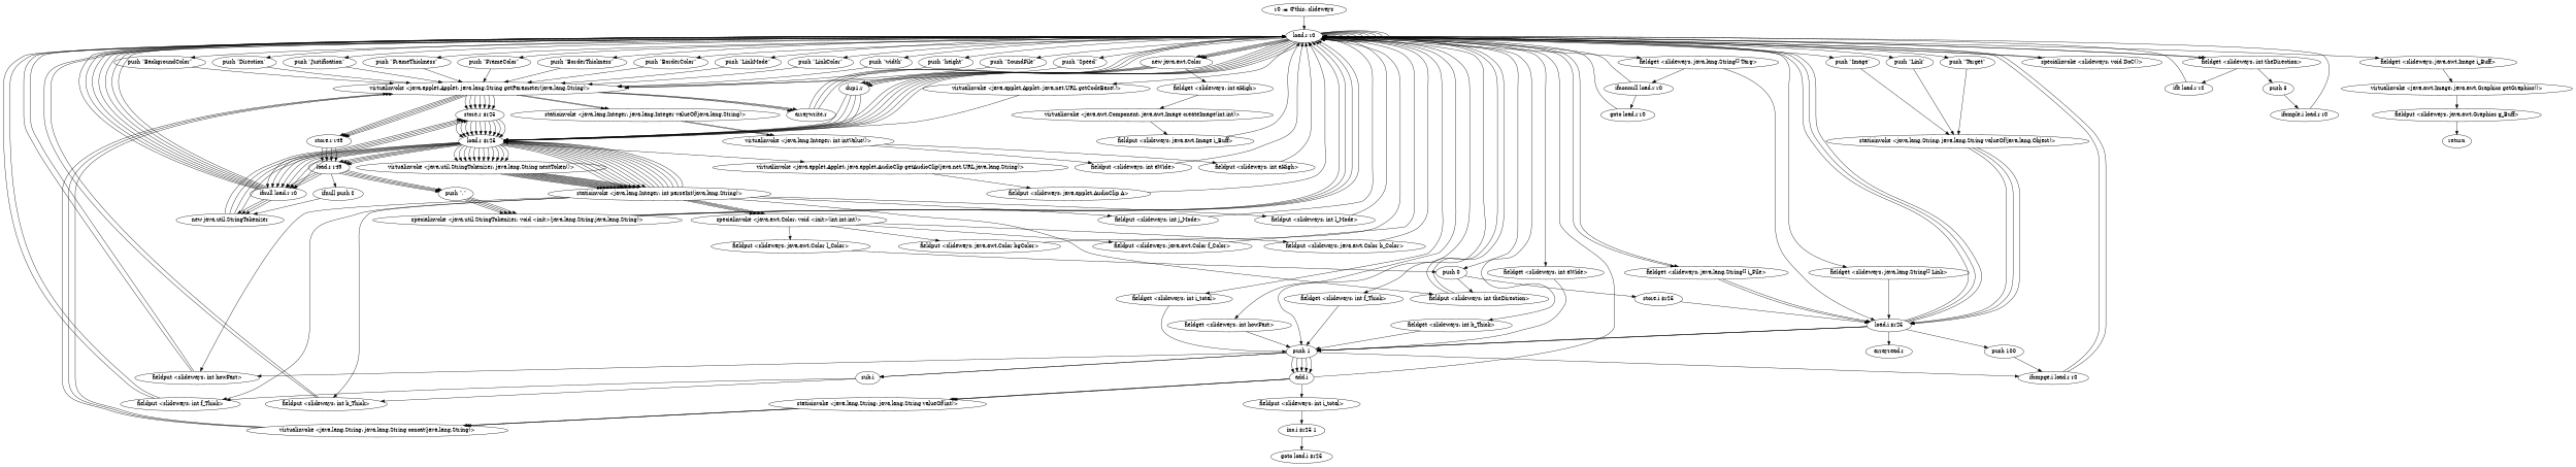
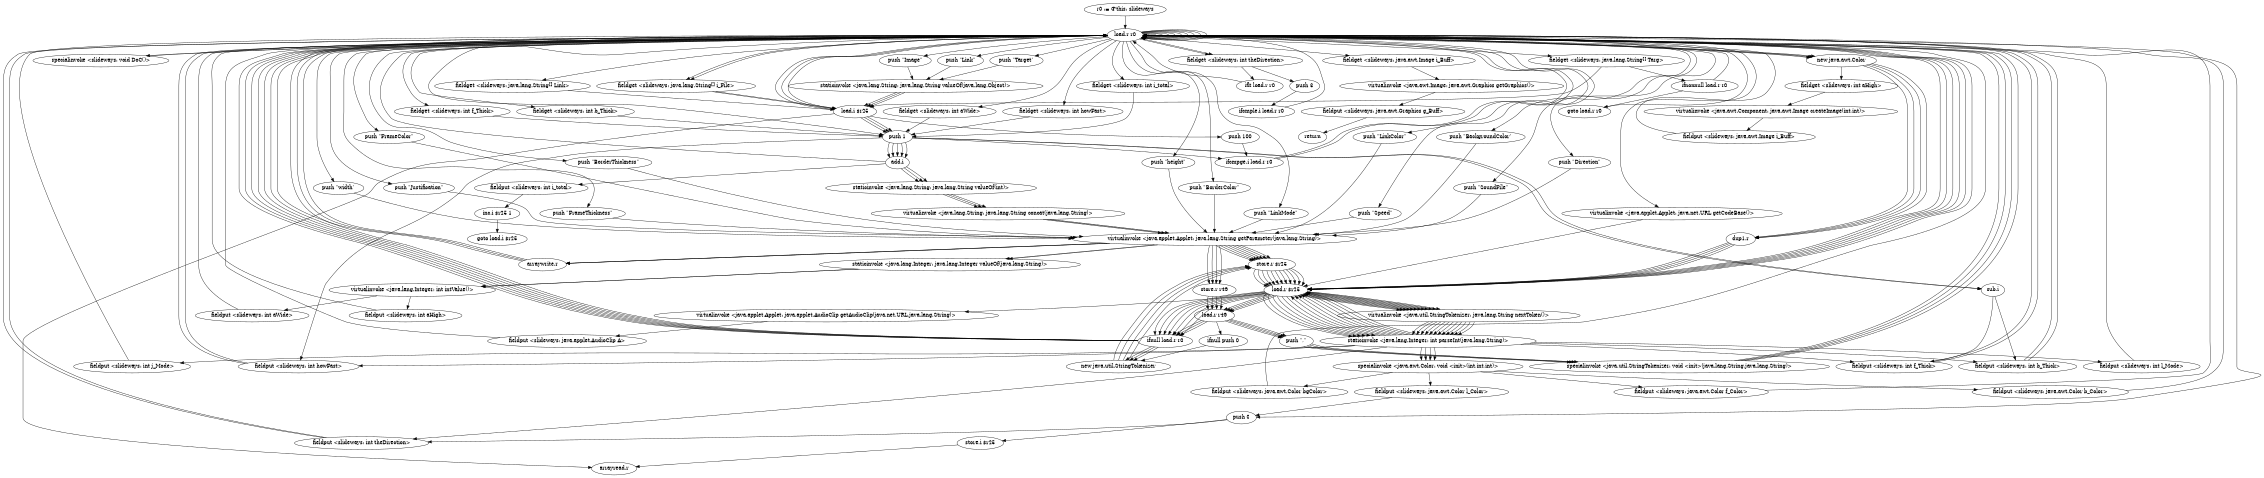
  digraph {
    "r0 := @this: slideways"
    "load.r r0"
    "push \"width\""
    "push \"height\""
    "specialinvoke <slideways: void DoC()>"
    "push \"SoundFile\""
    "load.r $r25"
    "virtualinvoke <java.applet.Applet: java.net.URL getCodeBase()>"
    "push \"Speed\""
    "fieldget <slideways: int howFast>"
    "push 1"
    "push \"BackgroundColor\""
    "new java.awt.Color"
    "push \"Direction\""
    "fieldget <slideways: int theDirection>"
    "push 0"
    "push \"Justification\""
    "push \"FrameThickness\""
    "fieldget <slideways: int f_Thick>"
    "push \"FrameColor\""
    "push \"BorderThickness\""
    "fieldget <slideways: int b_Thick>"
    "push \"BorderColor\""
    "push \"LinkMode\""
    "push \"LinkColor\""
    "fieldget <slideways: java.lang.String[] i_File>"
    "push \"Image\""
    "fieldget <slideways: java.lang.String[] Link>"
    "push \"Link\""
    "fieldget <slideways: java.lang.String[] Targ>"
    "push \"Target\""
    "fieldget <slideways: int aWide>"
    "fieldget <slideways: java.awt.Image i_Buff>"
    "fieldget <slideways: int i_total>"
    "virtualinvoke <java.applet.Applet: java.lang.String getParameter(java.lang.String)>"
    "ifnull load.r r0"
    "virtualinvoke <java.applet.Applet: java.applet.AudioClip getAudioClip(java.net.URL,java.lang.String)>"
    "staticinvoke <java.lang.Integer: int parseInt(java.lang.String)>"
    "load.r r49"
    "virtualinvoke <java.util.StringTokenizer: java.lang.String nextToken()>"
    "fieldput <slideways: int howFast>"
    "ifcmpge.i load.r r0"
    "sub.i"
    "add.i"
    "fieldget <slideways: int aHigh>"
    "dup1.r"
    "iflt load.r r0"
    "push 3"
    "fieldput <slideways: int theDirection>"
    "store.i $r25"
    "load.i $r25"
    "staticinvoke <java.lang.String: java.lang.String valueOf(java.lang.Object)>"
    "ifnonnull load.r r0"
    "virtualinvoke <java.awt.Component: java.awt.Image createImage(int,int)>"
    "virtualinvoke <java.awt.Image: java.awt.Graphics getGraphics()>"
    "staticinvoke <java.lang.Integer: java.lang.Integer valueOf(java.lang.String)>"
    "store.r $r25"
    "store.r r49"
    "arraywrite.r"
    "virtualinvoke <java.lang.Integer: int intValue()>"
    "fieldput <slideways: int aWide>"
    "fieldput <slideways: int aHigh>"
    "new java.util.StringTokenizer"
    "fieldput <slideways: java.applet.AudioClip A>"
    "specialinvoke <java.awt.Color: void <init>(int,int,int)>"
    "fieldput <slideways: int j_Mode>"
    "fieldput <slideways: int f_Thick>"
    "fieldput <slideways: int b_Thick>"
    "fieldput <slideways: int l_Mode>"
    "push \",\""
    "ifnull push 0"
    "fieldput <slideways: java.awt.Color bgColor>"
    "fieldput <slideways: java.awt.Color f_Color>"
    "fieldput <slideways: java.awt.Color b_Color>"
    "fieldput <slideways: java.awt.Color l_Color>"
    "staticinvoke <java.lang.String: java.lang.String valueOf(int)>"
    "fieldput <slideways: int i_total>"
    "specialinvoke <java.util.StringTokenizer: void <init>(java.lang.String,java.lang.String)>"
    "ifcmple.i load.r r0"
    "push 100"
    "arrayread.r"
    "virtualinvoke <java.lang.String: java.lang.String concat(java.lang.String)>"
    "inc.i $r25 1"
    "goto load.r r0"
    "fieldput <slideways: java.awt.Image i_Buff>"
    "fieldput <slideways: java.awt.Graphics g_Buff>"
    return
    "goto load.i $r25"
    "r0 := @this: slideways" -> "load.r r0"
    "load.r r0" -> "load.r r0"
    "load.r r0" -> "load.r r0"
    "load.r r0" -> "load.r r0"
    "load.r r0" -> "load.r r0"
    "load.r r0" -> "load.r r0"
    "load.r r0" -> "load.r r0"
    "load.r r0" -> "load.r r0"
    "load.r r0" -> "load.r r0"
    "load.r r0" -> "load.r r0"
    "load.r r0" -> "load.r r0"
    "load.r r0" -> "push \"width\""
    "load.r r0" -> "push \"height\""
    "load.r r0" -> "specialinvoke <slideways: void DoC()>"
    "load.r r0" -> "push \"SoundFile\""
    "load.r r0" -> "load.r $r25"
    "load.r r0" -> "load.r $r25"
    "load.r r0" -> "load.r $r25"
    "load.r r0" -> "load.r $r25"
    "load.r r0" -> "load.r $r25"
    "load.r r0" -> "load.r $r25"
    "load.r r0" -> "virtualinvoke <java.applet.Applet: java.net.URL getCodeBase()>"
    "load.r r0" -> "push \"Speed\""
    "load.r r0" -> "fieldget <slideways: int howFast>"
    "load.r r0" -> "push 1"
    "load.r r0" -> "push \"BackgroundColor\""
    "load.r r0" -> "new java.awt.Color"
    "load.r r0" -> "new java.awt.Color"
    "load.r r0" -> "new java.awt.Color"
    "load.r r0" -> "new java.awt.Color"
    "load.r r0" -> "push \"Direction\""
    "load.r r0" -> "fieldget <slideways: int theDirection>"
    "load.r r0" -> "fieldget <slideways: int theDirection>"
    "load.r r0" -> "push 0"
    "load.r r0" -> "push \"Justification\""
    "load.r r0" -> "push \"FrameThickness\""
    "load.r r0" -> "fieldget <slideways: int f_Thick>"
    "load.r r0" -> "push \"FrameColor\""
    "load.r r0" -> "push \"BorderThickness\""
    "load.r r0" -> "fieldget <slideways: int b_Thick>"
    "load.r r0" -> "push \"BorderColor\""
    "load.r r0" -> "push \"LinkMode\""
    "load.r r0" -> "push \"LinkColor\""
    "load.r r0" -> "fieldget <slideways: java.lang.String[] i_File>"
    "load.r r0" -> "fieldget <slideways: java.lang.String[] i_File>"
    "load.r r0" -> "push \"Image\""
    "load.r r0" -> "fieldget <slideways: java.lang.String[] Link>"
    "load.r r0" -> "push \"Link\""
    "load.r r0" -> "fieldget <slideways: java.lang.String[] Targ>"
    "load.r r0" -> "push \"Target\""
    "load.r r0" -> "fieldget <slideways: int aWide>"
    "load.r r0" -> "fieldget <slideways: java.awt.Image i_Buff>"
    "load.r r0" -> "fieldget <slideways: int i_total>"
    "push \"width\"" -> "virtualinvoke <java.applet.Applet: java.lang.String getParameter(java.lang.String)>"
    "push \"height\"" -> "virtualinvoke <java.applet.Applet: java.lang.String getParameter(java.lang.String)>"
    "specialinvoke <slideways: void DoC()>" -> "load.r r0"
    "push \"SoundFile\"" -> "virtualinvoke <java.applet.Applet: java.lang.String getParameter(java.lang.String)>"
    "load.r $r25" -> "ifnull load.r r0"
    "load.r $r25" -> "ifnull load.r r0"
    "load.r $r25" -> "ifnull load.r r0"
    "load.r $r25" -> "ifnull load.r r0"
    "load.r $r25" -> "ifnull load.r r0"
    "load.r $r25" -> "ifnull load.r r0"
    "load.r $r25" -> "ifnull load.r r0"
    "load.r $r25" -> "virtualinvoke <java.applet.Applet: java.applet.AudioClip getAudioClip(java.net.URL,java.lang.String)>"
    "load.r $r25" -> "staticinvoke <java.lang.Integer: int parseInt(java.lang.String)>"
    "load.r $r25" -> "staticinvoke <java.lang.Integer: int parseInt(java.lang.String)>"
    "load.r $r25" -> "staticinvoke <java.lang.Integer: int parseInt(java.lang.String)>"
    "load.r $r25" -> "staticinvoke <java.lang.Integer: int parseInt(java.lang.String)>"
    "load.r $r25" -> "staticinvoke <java.lang.Integer: int parseInt(java.lang.String)>"
    "load.r $r25" -> "staticinvoke <java.lang.Integer: int parseInt(java.lang.String)>"
    "load.r $r25" -> "load.r r49"
    "load.r $r25" -> "load.r r49"
    "load.r $r25" -> "load.r r49"
    "load.r $r25" -> "load.r r49"
    "load.r $r25" -> "virtualinvoke <java.util.StringTokenizer: java.lang.String nextToken()>"
    "load.r $r25" -> "virtualinvoke <java.util.StringTokenizer: java.lang.String nextToken()>"
    "load.r $r25" -> "virtualinvoke <java.util.StringTokenizer: java.lang.String nextToken()>"
    "load.r $r25" -> "virtualinvoke <java.util.StringTokenizer: java.lang.String nextToken()>"
    "load.r $r25" -> "virtualinvoke <java.util.StringTokenizer: java.lang.String nextToken()>"
    "load.r $r25" -> "virtualinvoke <java.util.StringTokenizer: java.lang.String nextToken()>"
    "load.r $r25" -> "virtualinvoke <java.util.StringTokenizer: java.lang.String nextToken()>"
    "load.r $r25" -> "virtualinvoke <java.util.StringTokenizer: java.lang.String nextToken()>"
    "load.r $r25" -> "virtualinvoke <java.util.StringTokenizer: java.lang.String nextToken()>"
    "load.r $r25" -> "virtualinvoke <java.util.StringTokenizer: java.lang.String nextToken()>"
    "load.r $r25" -> "virtualinvoke <java.util.StringTokenizer: java.lang.String nextToken()>"
    "load.r $r25" -> "virtualinvoke <java.util.StringTokenizer: java.lang.String nextToken()>"
    "virtualinvoke <java.applet.Applet: java.net.URL getCodeBase()>" -> "load.r $r25"
    "push \"Speed\"" -> "virtualinvoke <java.applet.Applet: java.lang.String getParameter(java.lang.String)>"
    "fieldget <slideways: int howFast>" -> "push 1"
    "push 1" -> "fieldput <slideways: int howFast>"
    "push 1" -> "ifcmpge.i load.r r0"
    "push 1" -> "sub.i"
    "push 1" -> "sub.i"
    "push 1" -> "add.i"
    "push 1" -> "add.i"
    "push 1" -> "add.i"
    "push 1" -> "add.i"
    "push 1" -> "add.i"
    "push \"BackgroundColor\"" -> "virtualinvoke <java.applet.Applet: java.lang.String getParameter(java.lang.String)>"
    "new java.awt.Color" -> "fieldget <slideways: int aHigh>"
    "new java.awt.Color" -> "dup1.r"
    "new java.awt.Color" -> "dup1.r"
    "new java.awt.Color" -> "dup1.r"
    "new java.awt.Color" -> "dup1.r"
    "push \"Direction\"" -> "virtualinvoke <java.applet.Applet: java.lang.String getParameter(java.lang.String)>"
    "fieldget <slideways: int theDirection>" -> "iflt load.r r0"
    "fieldget <slideways: int theDirection>" -> "push 3"
    "push 0" -> "fieldput <slideways: int theDirection>"
    "push 0" -> "store.i $r25"
    "push \"Justification\"" -> "virtualinvoke <java.applet.Applet: java.lang.String getParameter(java.lang.String)>"
    "push \"FrameThickness\"" -> "virtualinvoke <java.applet.Applet: java.lang.String getParameter(java.lang.String)>"
    "fieldget <slideways: int f_Thick>" -> "push 1"
    "push \"FrameColor\"" -> "virtualinvoke <java.applet.Applet: java.lang.String getParameter(java.lang.String)>"
    "push \"BorderThickness\"" -> "virtualinvoke <java.applet.Applet: java.lang.String getParameter(java.lang.String)>"
    "fieldget <slideways: int b_Thick>" -> "push 1"
    "push \"BorderColor\"" -> "virtualinvoke <java.applet.Applet: java.lang.String getParameter(java.lang.String)>"
    "push \"LinkMode\"" -> "virtualinvoke <java.applet.Applet: java.lang.String getParameter(java.lang.String)>"
    "push \"LinkColor\"" -> "virtualinvoke <java.applet.Applet: java.lang.String getParameter(java.lang.String)>"
    "fieldget <slideways: java.lang.String[] i_File>" -> "load.i $r25"
    "fieldget <slideways: java.lang.String[] i_File>" -> "load.i $r25"
    "push \"Image\"" -> "staticinvoke <java.lang.String: java.lang.String valueOf(java.lang.Object)>"
    "fieldget <slideways: java.lang.String[] Link>" -> "load.i $r25"
    "push \"Link\"" -> "staticinvoke <java.lang.String: java.lang.String valueOf(java.lang.Object)>"
    "fieldget <slideways: java.lang.String[] Targ>" -> "load.i $r25"
    "fieldget <slideways: java.lang.String[] Targ>" -> "ifnonnull load.r r0"
    "push \"Target\"" -> "staticinvoke <java.lang.String: java.lang.String valueOf(java.lang.Object)>"
    "fieldget <slideways: int aWide>" -> "push 1"
    "fieldget <slideways: java.awt.Image i_Buff>" -> "virtualinvoke <java.awt.Image: java.awt.Graphics getGraphics()>"
    "fieldget <slideways: int i_total>" -> "push 1"
    "virtualinvoke <java.applet.Applet: java.lang.String getParameter(java.lang.String)>" -> "staticinvoke <java.lang.Integer: java.lang.Integer valueOf(java.lang.String)>"
    "virtualinvoke <java.applet.Applet: java.lang.String getParameter(java.lang.String)>" -> "staticinvoke <java.lang.Integer: java.lang.Integer valueOf(java.lang.String)>"
    "virtualinvoke <java.applet.Applet: java.lang.String getParameter(java.lang.String)>" -> "store.r $r25"
    "virtualinvoke <java.applet.Applet: java.lang.String getParameter(java.lang.String)>" -> "store.r $r25"
    "virtualinvoke <java.applet.Applet: java.lang.String getParameter(java.lang.String)>" -> "store.r $r25"
    "virtualinvoke <java.applet.Applet: java.lang.String getParameter(java.lang.String)>" -> "store.r $r25"
    "virtualinvoke <java.applet.Applet: java.lang.String getParameter(java.lang.String)>" -> "store.r $r25"
    "virtualinvoke <java.applet.Applet: java.lang.String getParameter(java.lang.String)>" -> "store.r $r25"
    "virtualinvoke <java.applet.Applet: java.lang.String getParameter(java.lang.String)>" -> "store.r $r25"
    "virtualinvoke <java.applet.Applet: java.lang.String getParameter(java.lang.String)>" -> "store.r r49"
    "virtualinvoke <java.applet.Applet: java.lang.String getParameter(java.lang.String)>" -> "store.r r49"
    "virtualinvoke <java.applet.Applet: java.lang.String getParameter(java.lang.String)>" -> "store.r r49"
    "virtualinvoke <java.applet.Applet: java.lang.String getParameter(java.lang.String)>" -> "store.r r49"
    "virtualinvoke <java.applet.Applet: java.lang.String getParameter(java.lang.String)>" -> "arraywrite.r"
    "virtualinvoke <java.applet.Applet: java.lang.String getParameter(java.lang.String)>" -> "arraywrite.r"
    "virtualinvoke <java.applet.Applet: java.lang.String getParameter(java.lang.String)>" -> "arraywrite.r"
    "ifnull load.r r0" -> "load.r r0"
    "ifnull load.r r0" -> "load.r r0"
    "ifnull load.r r0" -> "load.r r0"
    "ifnull load.r r0" -> "load.r r0"
    "ifnull load.r r0" -> "load.r r0"
    "ifnull load.r r0" -> "load.r r0"
    "ifnull load.r r0" -> "load.r r0"
    "ifnull load.r r0" -> "new java.util.StringTokenizer"
    "ifnull load.r r0" -> "new java.util.StringTokenizer"
    "ifnull load.r r0" -> "new java.util.StringTokenizer"
    "virtualinvoke <java.applet.Applet: java.applet.AudioClip getAudioClip(java.net.URL,java.lang.String)>" -> "fieldput <slideways: java.applet.AudioClip A>"
    "staticinvoke <java.lang.Integer: int parseInt(java.lang.String)>" -> "load.r $r25"
    "staticinvoke <java.lang.Integer: int parseInt(java.lang.String)>" -> "load.r $r25"
    "staticinvoke <java.lang.Integer: int parseInt(java.lang.String)>" -> "load.r $r25"
    "staticinvoke <java.lang.Integer: int parseInt(java.lang.String)>" -> "load.r $r25"
    "staticinvoke <java.lang.Integer: int parseInt(java.lang.String)>" -> "load.r $r25"
    "staticinvoke <java.lang.Integer: int parseInt(java.lang.String)>" -> "load.r $r25"
    "staticinvoke <java.lang.Integer: int parseInt(java.lang.String)>" -> "load.r $r25"
    "staticinvoke <java.lang.Integer: int parseInt(java.lang.String)>" -> "load.r $r25"
    "staticinvoke <java.lang.Integer: int parseInt(java.lang.String)>" -> "fieldput <slideways: int howFast>"
    "staticinvoke <java.lang.Integer: int parseInt(java.lang.String)>" -> "fieldput <slideways: int theDirection>"
    "staticinvoke <java.lang.Integer: int parseInt(java.lang.String)>" -> "specialinvoke <java.awt.Color: void <init>(int,int,int)>"
    "staticinvoke <java.lang.Integer: int parseInt(java.lang.String)>" -> "specialinvoke <java.awt.Color: void <init>(int,int,int)>"
    "staticinvoke <java.lang.Integer: int parseInt(java.lang.String)>" -> "specialinvoke <java.awt.Color: void <init>(int,int,int)>"
    "staticinvoke <java.lang.Integer: int parseInt(java.lang.String)>" -> "specialinvoke <java.awt.Color: void <init>(int,int,int)>"
    "staticinvoke <java.lang.Integer: int parseInt(java.lang.String)>" -> "fieldput <slideways: int j_Mode>"
    "staticinvoke <java.lang.Integer: int parseInt(java.lang.String)>" -> "fieldput <slideways: int f_Thick>"
    "staticinvoke <java.lang.Integer: int parseInt(java.lang.String)>" -> "fieldput <slideways: int b_Thick>"
    "staticinvoke <java.lang.Integer: int parseInt(java.lang.String)>" -> "fieldput <slideways: int l_Mode>"
    "load.r r49" -> "ifnull load.r r0"
    "load.r r49" -> "ifnull load.r r0"
    "load.r r49" -> "ifnull load.r r0"
    "load.r r49" -> "push \",\""
    "load.r r49" -> "push \",\""
    "load.r r49" -> "push \",\""
    "load.r r49" -> "push \",\""
    "load.r r49" -> "ifnull push 0"
    "virtualinvoke <java.util.StringTokenizer: java.lang.String nextToken()>" -> "staticinvoke <java.lang.Integer: int parseInt(java.lang.String)>"
    "virtualinvoke <java.util.StringTokenizer: java.lang.String nextToken()>" -> "staticinvoke <java.lang.Integer: int parseInt(java.lang.String)>"
    "virtualinvoke <java.util.StringTokenizer: java.lang.String nextToken()>" -> "staticinvoke <java.lang.Integer: int parseInt(java.lang.String)>"
    "virtualinvoke <java.util.StringTokenizer: java.lang.String nextToken()>" -> "staticinvoke <java.lang.Integer: int parseInt(java.lang.String)>"
    "virtualinvoke <java.util.StringTokenizer: java.lang.String nextToken()>" -> "staticinvoke <java.lang.Integer: int parseInt(java.lang.String)>"
    "virtualinvoke <java.util.StringTokenizer: java.lang.String nextToken()>" -> "staticinvoke <java.lang.Integer: int parseInt(java.lang.String)>"
    "virtualinvoke <java.util.StringTokenizer: java.lang.String nextToken()>" -> "staticinvoke <java.lang.Integer: int parseInt(java.lang.String)>"
    "virtualinvoke <java.util.StringTokenizer: java.lang.String nextToken()>" -> "staticinvoke <java.lang.Integer: int parseInt(java.lang.String)>"
    "virtualinvoke <java.util.StringTokenizer: java.lang.String nextToken()>" -> "staticinvoke <java.lang.Integer: int parseInt(java.lang.String)>"
    "virtualinvoke <java.util.StringTokenizer: java.lang.String nextToken()>" -> "staticinvoke <java.lang.Integer: int parseInt(java.lang.String)>"
    "virtualinvoke <java.util.StringTokenizer: java.lang.String nextToken()>" -> "staticinvoke <java.lang.Integer: int parseInt(java.lang.String)>"
    "virtualinvoke <java.util.StringTokenizer: java.lang.String nextToken()>" -> "staticinvoke <java.lang.Integer: int parseInt(java.lang.String)>"
    "fieldput <slideways: int howFast>" -> "load.r r0"
    "fieldput <slideways: int howFast>" -> "load.r r0"
    "ifcmpge.i load.r r0" -> "load.r r0"
    "ifcmpge.i load.r r0" -> "load.r r0"
    "sub.i" -> "fieldput <slideways: int f_Thick>"
    "sub.i" -> "fieldput <slideways: int b_Thick>"
    "add.i" -> "load.r r0"
    "add.i" -> "staticinvoke <java.lang.String: java.lang.String valueOf(int)>"
    "add.i" -> "staticinvoke <java.lang.String: java.lang.String valueOf(int)>"
    "add.i" -> "staticinvoke <java.lang.String: java.lang.String valueOf(int)>"
    "add.i" -> "fieldput <slideways: int i_total>"
    "fieldget <slideways: int aHigh>" -> "virtualinvoke <java.awt.Component: java.awt.Image createImage(int,int)>"
    "dup1.r" -> "load.r $r25"
    "dup1.r" -> "load.r $r25"
    "dup1.r" -> "load.r $r25"
    "dup1.r" -> "load.r $r25"
    "iflt load.r r0" -> "load.r r0"
    "push 3" -> "ifcmple.i load.r r0"
    "fieldput <slideways: int theDirection>" -> "load.r r0"
    "fieldput <slideways: int theDirection>" -> "load.r r0"
-   "store.i $r25" -> "load.i $r25"
+   "store.i $r25" -> "arrayread.r"
    "load.i $r25" -> "load.r r0"
    "load.i $r25" -> "load.r r0"
    "load.i $r25" -> "load.r r0"
    "load.i $r25" -> "push 1"
    "load.i $r25" -> "push 1"
    "load.i $r25" -> "push 1"
    "load.i $r25" -> "push 100"
    "load.i $r25" -> "arrayread.r"
    "staticinvoke <java.lang.String: java.lang.String valueOf(java.lang.Object)>" -> "load.i $r25"
    "staticinvoke <java.lang.String: java.lang.String valueOf(java.lang.Object)>" -> "load.i $r25"
    "staticinvoke <java.lang.String: java.lang.String valueOf(java.lang.Object)>" -> "load.i $r25"
    "ifnonnull load.r r0" -> "load.r r0"
    "ifnonnull load.r r0" -> "goto load.r r0"
    "virtualinvoke <java.awt.Component: java.awt.Image createImage(int,int)>" -> "fieldput <slideways: java.awt.Image i_Buff>"
    "virtualinvoke <java.awt.Image: java.awt.Graphics getGraphics()>" -> "fieldput <slideways: java.awt.Graphics g_Buff>"
    "staticinvoke <java.lang.Integer: java.lang.Integer valueOf(java.lang.String)>" -> "virtualinvoke <java.lang.Integer: int intValue()>"
    "staticinvoke <java.lang.Integer: java.lang.Integer valueOf(java.lang.String)>" -> "virtualinvoke <java.lang.Integer: int intValue()>"
    "store.r $r25" -> "load.r $r25"
    "store.r $r25" -> "load.r $r25"
    "store.r $r25" -> "load.r $r25"
    "store.r $r25" -> "load.r $r25"
    "store.r $r25" -> "load.r $r25"
    "store.r $r25" -> "load.r $r25"
    "store.r $r25" -> "load.r $r25"
    "store.r $r25" -> "load.r $r25"
    "store.r $r25" -> "load.r $r25"
    "store.r $r25" -> "load.r $r25"
    "store.r $r25" -> "load.r $r25"
    "store.r r49" -> "load.r r49"
    "store.r r49" -> "load.r r49"
    "store.r r49" -> "load.r r49"
    "store.r r49" -> "load.r r49"
    "arraywrite.r" -> "load.r r0"
    "arraywrite.r" -> "load.r r0"
    "arraywrite.r" -> "load.r r0"
    "virtualinvoke <java.lang.Integer: int intValue()>" -> "fieldput <slideways: int aWide>"
    "virtualinvoke <java.lang.Integer: int intValue()>" -> "fieldput <slideways: int aHigh>"
    "fieldput <slideways: int aWide>" -> "load.r r0"
    "fieldput <slideways: int aHigh>" -> "load.r r0"
    "new java.util.StringTokenizer" -> "store.r $r25"
    "new java.util.StringTokenizer" -> "store.r $r25"
    "new java.util.StringTokenizer" -> "store.r $r25"
    "new java.util.StringTokenizer" -> "store.r $r25"
    "fieldput <slideways: java.applet.AudioClip A>" -> "load.r r0"
    "specialinvoke <java.awt.Color: void <init>(int,int,int)>" -> "fieldput <slideways: java.awt.Color bgColor>"
    "specialinvoke <java.awt.Color: void <init>(int,int,int)>" -> "fieldput <slideways: java.awt.Color f_Color>"
    "specialinvoke <java.awt.Color: void <init>(int,int,int)>" -> "fieldput <slideways: java.awt.Color b_Color>"
    "specialinvoke <java.awt.Color: void <init>(int,int,int)>" -> "fieldput <slideways: java.awt.Color l_Color>"
    "fieldput <slideways: int j_Mode>" -> "load.r r0"
    "fieldput <slideways: int f_Thick>" -> "load.r r0"
    "fieldput <slideways: int f_Thick>" -> "load.r r0"
    "fieldput <slideways: int b_Thick>" -> "load.r r0"
    "fieldput <slideways: int b_Thick>" -> "load.r r0"
    "fieldput <slideways: int l_Mode>" -> "load.r r0"
    "push \",\"" -> "specialinvoke <java.util.StringTokenizer: void <init>(java.lang.String,java.lang.String)>"
    "push \",\"" -> "specialinvoke <java.util.StringTokenizer: void <init>(java.lang.String,java.lang.String)>"
    "push \",\"" -> "specialinvoke <java.util.StringTokenizer: void <init>(java.lang.String,java.lang.String)>"
    "push \",\"" -> "specialinvoke <java.util.StringTokenizer: void <init>(java.lang.String,java.lang.String)>"
    "ifnull push 0" -> "new java.util.StringTokenizer"
    "fieldput <slideways: java.awt.Color bgColor>" -> "load.r r0"
    "fieldput <slideways: java.awt.Color f_Color>" -> "load.r r0"
    "fieldput <slideways: java.awt.Color b_Color>" -> "load.r r0"
    "fieldput <slideways: java.awt.Color l_Color>" -> "push 0"
    "staticinvoke <java.lang.String: java.lang.String valueOf(int)>" -> "virtualinvoke <java.lang.String: java.lang.String concat(java.lang.String)>"
    "staticinvoke <java.lang.String: java.lang.String valueOf(int)>" -> "virtualinvoke <java.lang.String: java.lang.String concat(java.lang.String)>"
    "staticinvoke <java.lang.String: java.lang.String valueOf(int)>" -> "virtualinvoke <java.lang.String: java.lang.String concat(java.lang.String)>"
    "fieldput <slideways: int i_total>" -> "inc.i $r25 1"
    "specialinvoke <java.util.StringTokenizer: void <init>(java.lang.String,java.lang.String)>" -> "load.r r0"
    "specialinvoke <java.util.StringTokenizer: void <init>(java.lang.String,java.lang.String)>" -> "load.r r0"
    "specialinvoke <java.util.StringTokenizer: void <init>(java.lang.String,java.lang.String)>" -> "load.r r0"
    "specialinvoke <java.util.StringTokenizer: void <init>(java.lang.String,java.lang.String)>" -> "load.r r0"
    "ifcmple.i load.r r0" -> "load.r r0"
    "push 100" -> "ifcmpge.i load.r r0"
    "virtualinvoke <java.lang.String: java.lang.String concat(java.lang.String)>" -> "virtualinvoke <java.applet.Applet: java.lang.String getParameter(java.lang.String)>"
    "virtualinvoke <java.lang.String: java.lang.String concat(java.lang.String)>" -> "virtualinvoke <java.applet.Applet: java.lang.String getParameter(java.lang.String)>"
    "virtualinvoke <java.lang.String: java.lang.String concat(java.lang.String)>" -> "virtualinvoke <java.applet.Applet: java.lang.String getParameter(java.lang.String)>"
    "inc.i $r25 1" -> "goto load.i $r25"
    "goto load.r r0" -> "load.r r0"
    "fieldput <slideways: java.awt.Image i_Buff>" -> "load.r r0"
    "fieldput <slideways: java.awt.Graphics g_Buff>" -> return
  }
